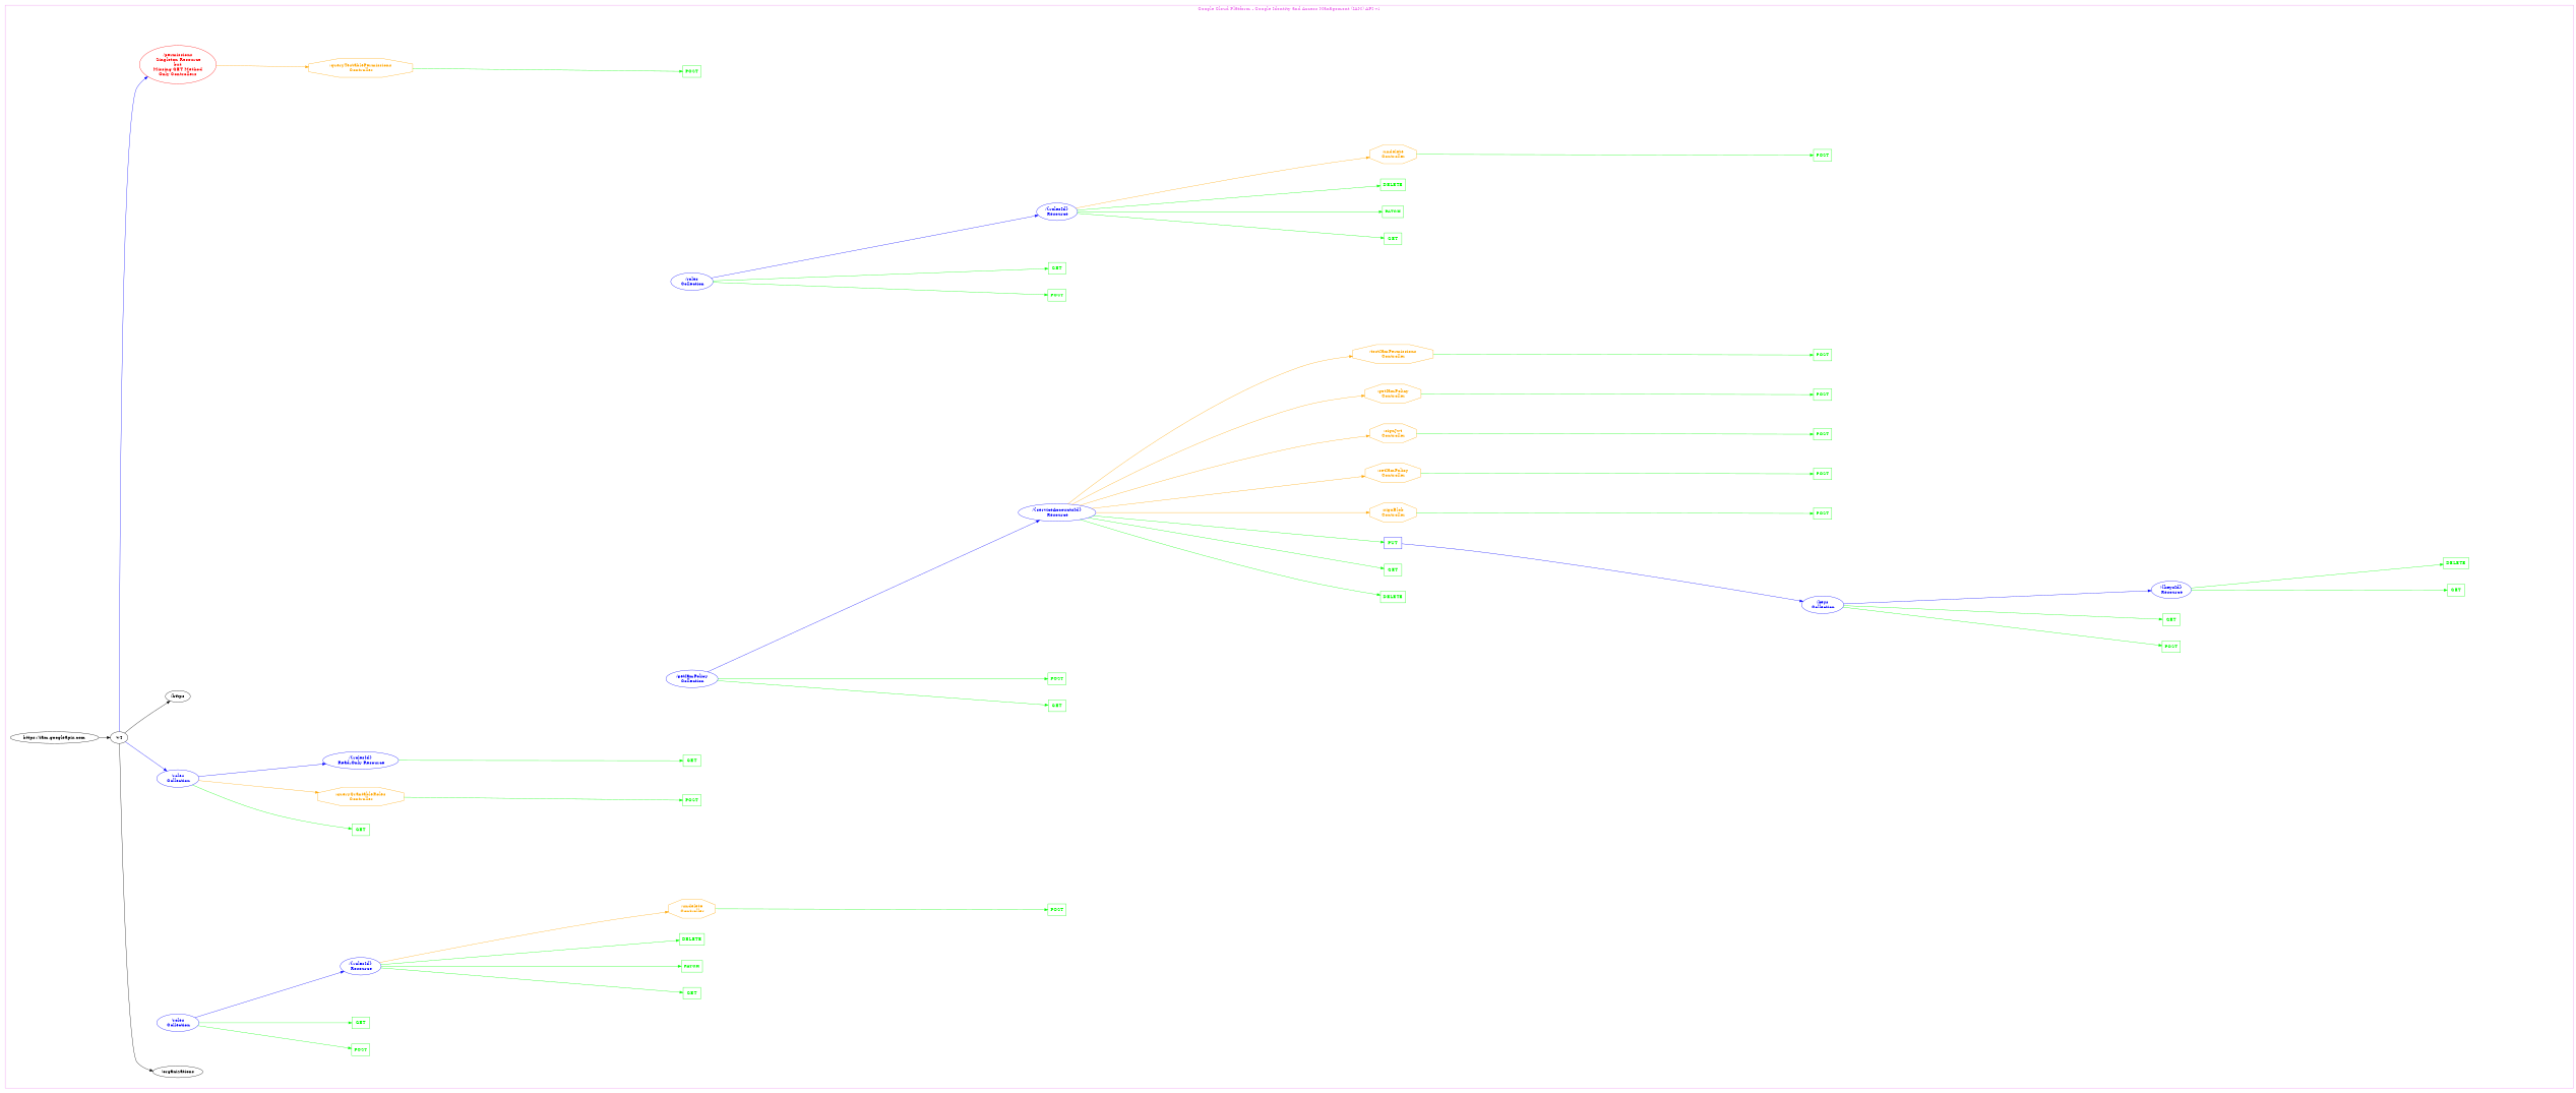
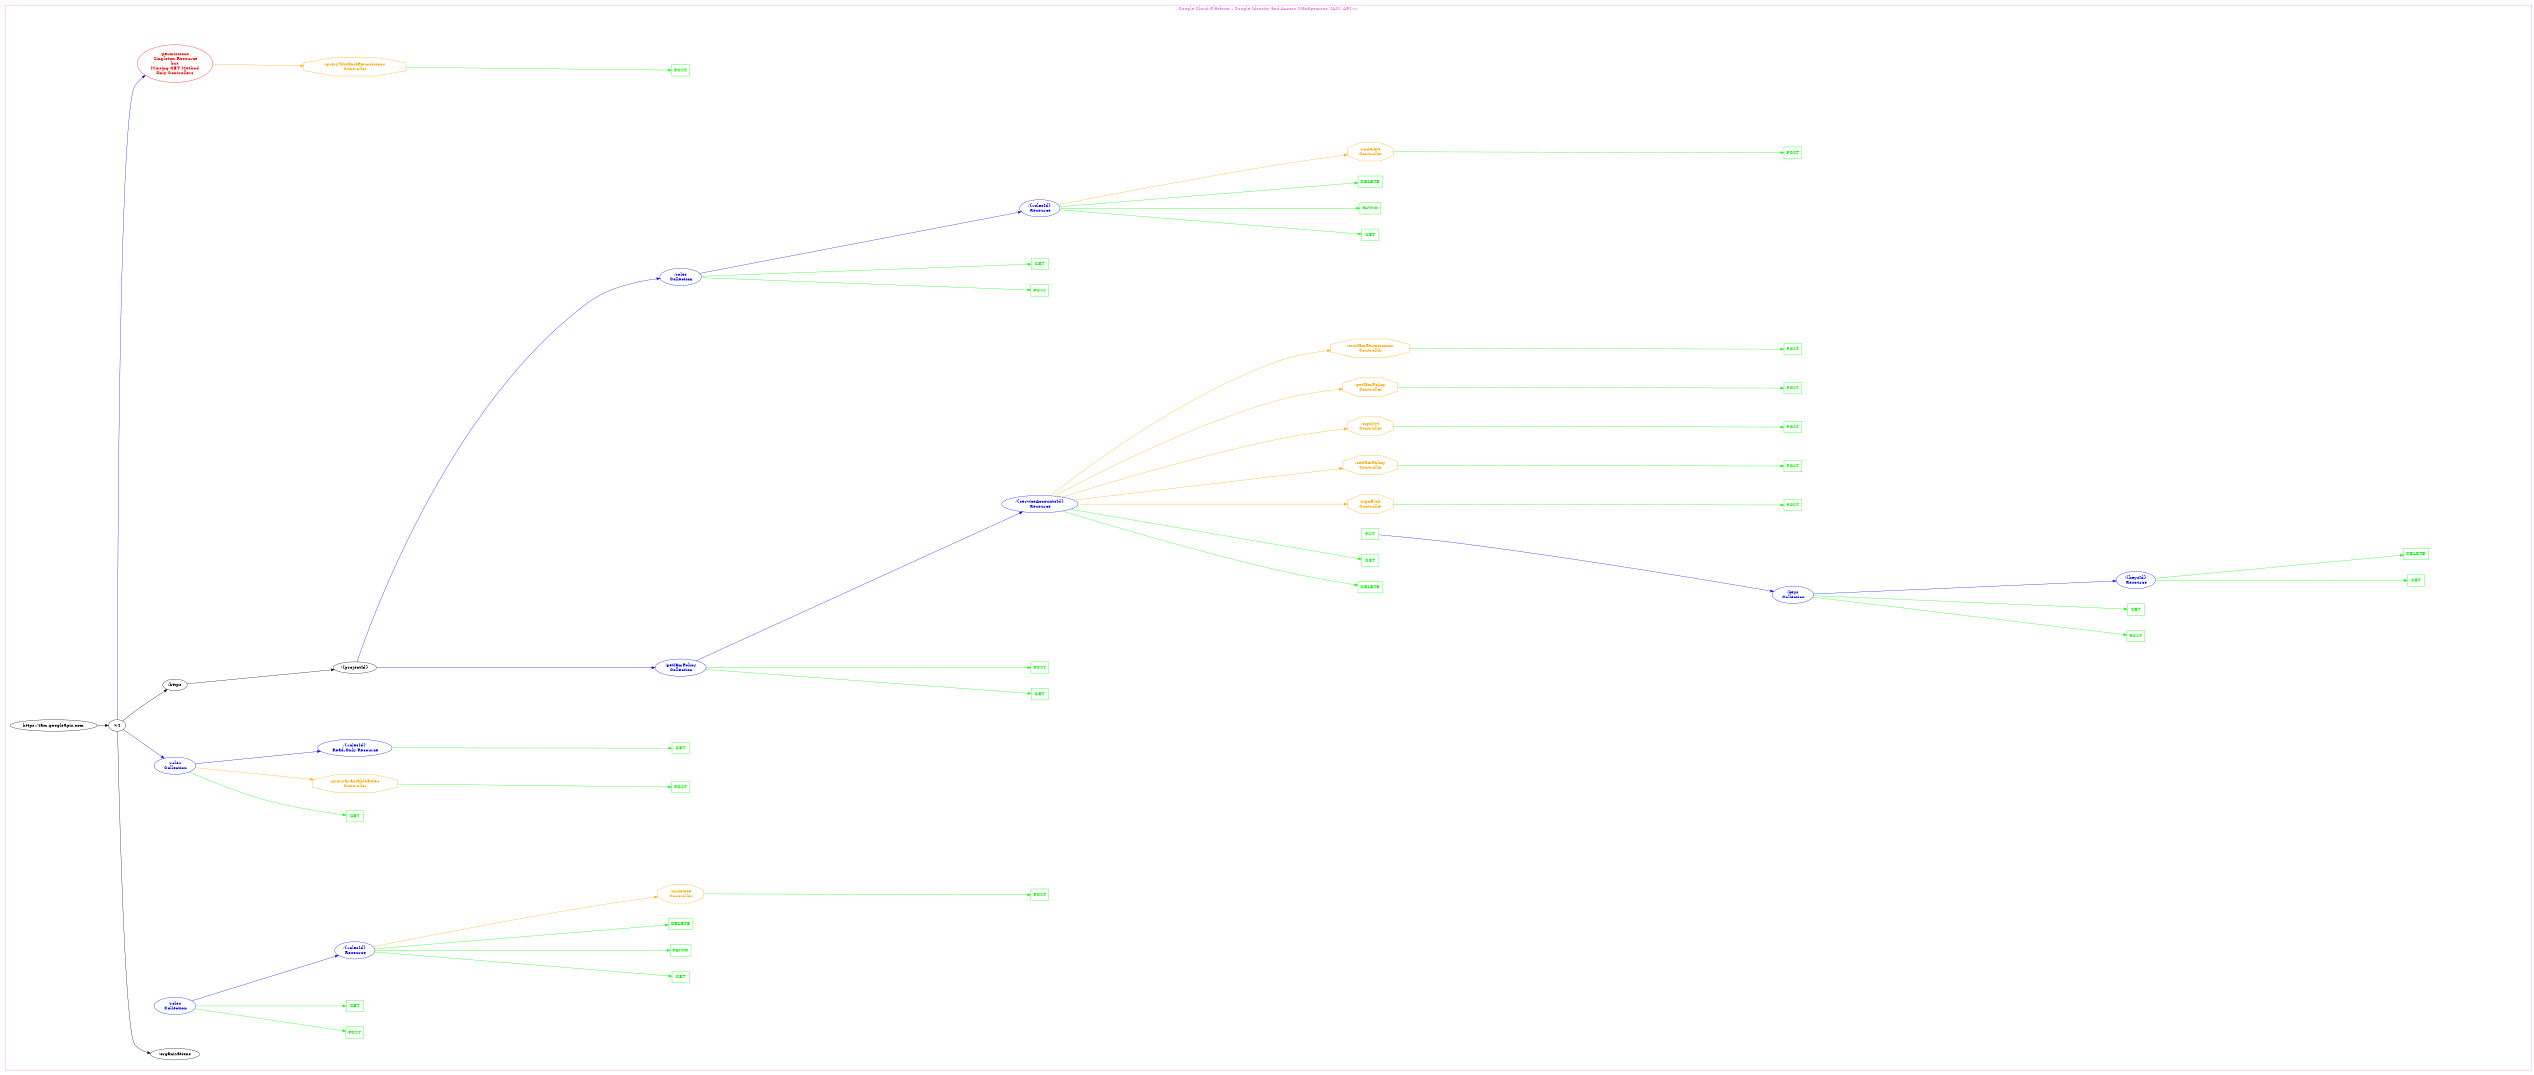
  digraph {
    rankdir=LR
    node [color=green fontcolor=green shape=box]
    edge [color=green fontcolor=green]
    n1 [label=POST]
    n2 [label=GET]
    n3 [label=GET]
    n4 [label=PATCH]
    n5 [label=DELETE]
    n6 [label=POST]
    n7 [color=orange fontcolor=orange label=":undelete\n Controller" shape=octagon]
    n8 [color=blue fontcolor=blue label="/{rolesId}\n Resource" shape=ellipse]
    n9 [color=blue fontcolor=blue label="/roles\n Collection" shape=ellipse]
    n10 [color=black fontcolor=black label="/organizations" shape=ellipse]
    n11 [label=GET]
    n12 [label=POST]
    n13 [color=orange fontcolor=orange label=":queryGrantableRoles\n Controller" shape=octagon]
    n14 [label=GET]
    n15 [color=blue fontcolor=blue label="/{rolesId}\n Read-Only Resource" shape=ellipse]
    n16 [color=blue fontcolor=blue label="/roles\n Collection" shape=ellipse]
    n17 [label=GET]
    n18 [label=POST]
    n19 [label=DELETE]
    n20 [label=GET]
-   n21 [color=blue label=PUT]
+   n21 [label=PUT]
    n22 [label=POST]
    n23 [color=orange fontcolor=orange label=":signBlob\n Controller" shape=octagon]
    n24 [label=POST]
    n25 [color=orange fontcolor=orange label=":setIamPolicy\n Controller" shape=octagon]
    n26 [label=POST]
    n27 [color=orange fontcolor=orange label=":signJwt\n Controller" shape=octagon]
    n28 [label=POST]
    n29 [color=orange fontcolor=orange label=":getIamPolicy\n Controller" shape=octagon]
    n30 [label=POST]
    n31 [color=orange fontcolor=orange label=":testIamPermissions\n Controller" shape=octagon]
    n32 [label=POST]
    n33 [label=GET]
    n34 [label=GET]
    n35 [label=DELETE]
    n36 [color=blue fontcolor=blue label="/{keysId}\n Resource" shape=ellipse]
    n37 [color=blue fontcolor=blue label="/keys\n Collection" shape=ellipse]
    n38 [color=blue fontcolor=blue label="/{serviceAccountsId}\n Resource" shape=ellipse]
    n39 [color=blue fontcolor=blue label="/getIamPolicy\n Collection" shape=ellipse]
    n40 [label=POST]
    n41 [label=GET]
    n42 [label=GET]
    n43 [label=PATCH]
    n44 [label=DELETE]
    n45 [label=POST]
    n46 [color=orange fontcolor=orange label=":undelete\n Controller" shape=octagon]
    n47 [color=blue fontcolor=blue label="/{rolesId}\n Resource" shape=ellipse]
    n48 [color=blue fontcolor=blue label="/roles\n Collection" shape=ellipse]
+   n49 [color=black fontcolor=black label="/{projectId}" shape=ellipse]
    n50 [color=black fontcolor=black label="/https" shape=ellipse]
    n51 [label=POST]
    n52 [color=orange fontcolor=orange label=":queryTestablePermissions\n Controller" shape=octagon]
    n53 [color=red fontcolor=red label="/permissions\n Singleton Resource\nbut\nMissing GET Method\nOnly Controllers" shape=ellipse]
    n54 [color=black fontcolor=black label="/v4" shape=ellipse]
    n55 [color=black fontcolor=black label="https://iam.googleapis.com" shape=ellipse]
    subgraph cluster_1 {
      color=violet
      fontcolor=violet
      label="Google Cloud Platform - Google Identity and Access Management (IAM) API v1"
      subgraph cluster_2 {
        color=white
        fontcolor=white
        label="Google Cloud Platform - Google Identity and Access Management (IAM) API v1"
        n55
        subgraph cluster_3 {
          color=white
          fontcolor=white
          label="Google Cloud Platform - Google Identity and Access Management (IAM) API v1"
          n54
          subgraph cluster_4 {
            color=white
            fontcolor=white
            label="Google Cloud Platform - Google Identity and Access Management (IAM) API v1"
            n10
            subgraph cluster_5 {
              color=white
              fontcolor=white
              label="Google Cloud Platform - Google Identity and Access Management (IAM) API v1"
              subgraph cluster_6 {
                color=white
                fontcolor=white
                label="Google Cloud Platform - Google Identity and Access Management (IAM) API v1"
                n9
                subgraph cluster_7 {
                  color=white
                  fontcolor=white
                  label="Google Cloud Platform - Google Identity and Access Management (IAM) API v1"
                  n1
                }
                subgraph cluster_8 {
                  color=white
                  fontcolor=white
                  label="Google Cloud Platform - Google Identity and Access Management (IAM) API v1"
                  n2
                }
                subgraph cluster_9 {
                  color=white
                  fontcolor=white
                  label="Google Cloud Platform - Google Identity and Access Management (IAM) API v1"
                  n8
                  subgraph cluster_10 {
                    color=white
                    fontcolor=white
                    label="Google Cloud Platform - Google Identity and Access Management (IAM) API v1"
                    n3
                  }
                  subgraph cluster_11 {
                    color=white
                    fontcolor=white
                    label="Google Cloud Platform - Google Identity and Access Management (IAM) API v1"
                    n4
                  }
                  subgraph cluster_12 {
                    color=white
                    fontcolor=white
                    label="Google Cloud Platform - Google Identity and Access Management (IAM) API v1"
                    n5
                  }
                  subgraph cluster_13 {
                    color=white
                    fontcolor=white
                    label="Google Cloud Platform - Google Identity and Access Management (IAM) API v1"
                    n7
                    subgraph cluster_14 {
                      color=white
                      fontcolor=white
                      label="Google Cloud Platform - Google Identity and Access Management (IAM) API v1"
                      n6
                    }
                  }
                }
              }
            }
          }
          subgraph cluster_15 {
            color=white
            fontcolor=white
            label="Google Cloud Platform - Google Identity and Access Management (IAM) API v1"
            n16
            subgraph cluster_16 {
              color=white
              fontcolor=white
              label="Google Cloud Platform - Google Identity and Access Management (IAM) API v1"
              n11
            }
            subgraph cluster_17 {
              color=white
              fontcolor=white
              label="Google Cloud Platform - Google Identity and Access Management (IAM) API v1"
              n13
              subgraph cluster_18 {
                color=white
                fontcolor=white
                label="Google Cloud Platform - Google Identity and Access Management (IAM) API v1"
                n12
              }
            }
            subgraph cluster_19 {
              color=white
              fontcolor=white
              label="Google Cloud Platform - Google Identity and Access Management (IAM) API v1"
              n15
              subgraph cluster_20 {
                color=white
                fontcolor=white
                label="Google Cloud Platform - Google Identity and Access Management (IAM) API v1"
                n14
              }
            }
          }
          subgraph cluster_21 {
            color=white
            fontcolor=white
            label="Google Cloud Platform - Google Identity and Access Management (IAM) API v1"
            n50
            subgraph cluster_22 {
              color=white
              fontcolor=white
              label="Google Cloud Platform - Google Identity and Access Management (IAM) API v1"
+             n49
              subgraph cluster_23 {
                color=white
                fontcolor=white
                label="Google Cloud Platform - Google Identity and Access Management (IAM) API v1"
                n39
                subgraph cluster_24 {
                  color=white
                  fontcolor=white
                  label="Google Cloud Platform - Google Identity and Access Management (IAM) API v1"
                  n17
                }
                subgraph cluster_25 {
                  color=white
                  fontcolor=white
                  label="Google Cloud Platform - Google Identity and Access Management (IAM) API v1"
                  n18
                }
                subgraph cluster_26 {
                  color=white
                  fontcolor=white
                  label="Google Cloud Platform - Google Identity and Access Management (IAM) API v1"
                  n38
                  subgraph cluster_27 {
                    color=white
                    fontcolor=white
                    label="Google Cloud Platform - Google Identity and Access Management (IAM) API v1"
                    n19
                  }
                  subgraph cluster_28 {
                    color=white
                    fontcolor=white
                    label="Google Cloud Platform - Google Identity and Access Management (IAM) API v1"
                    n20
                  }
                  subgraph cluster_29 {
                    color=white
                    fontcolor=white
                    label="Google Cloud Platform - Google Identity and Access Management (IAM) API v1"
                    n21
                  }
                  subgraph cluster_30 {
                    color=white
                    fontcolor=white
                    label="Google Cloud Platform - Google Identity and Access Management (IAM) API v1"
                    n23
                    subgraph cluster_31 {
                      color=white
                      fontcolor=white
                      label="Google Cloud Platform - Google Identity and Access Management (IAM) API v1"
                      n22
                    }
                  }
                  subgraph cluster_32 {
                    color=white
                    fontcolor=white
                    label="Google Cloud Platform - Google Identity and Access Management (IAM) API v1"
                    n25
                    subgraph cluster_33 {
                      color=white
                      fontcolor=white
                      label="Google Cloud Platform - Google Identity and Access Management (IAM) API v1"
                      n24
                    }
                  }
                  subgraph cluster_34 {
                    color=white
                    fontcolor=white
                    label="Google Cloud Platform - Google Identity and Access Management (IAM) API v1"
                    n27
                    subgraph cluster_35 {
                      color=white
                      fontcolor=white
                      label="Google Cloud Platform - Google Identity and Access Management (IAM) API v1"
                      n26
                    }
                  }
                  subgraph cluster_36 {
                    color=white
                    fontcolor=white
                    label="Google Cloud Platform - Google Identity and Access Management (IAM) API v1"
                    n29
                    subgraph cluster_37 {
                      color=white
                      fontcolor=white
                      label="Google Cloud Platform - Google Identity and Access Management (IAM) API v1"
                      n28
                    }
                  }
                  subgraph cluster_38 {
                    color=white
                    fontcolor=white
                    label="Google Cloud Platform - Google Identity and Access Management (IAM) API v1"
                    n31
                    subgraph cluster_39 {
                      color=white
                      fontcolor=white
                      label="Google Cloud Platform - Google Identity and Access Management (IAM) API v1"
                      n30
                    }
                  }
                  subgraph cluster_40 {
                    color=white
                    fontcolor=white
                    label="Google Cloud Platform - Google Identity and Access Management (IAM) API v1"
                    n37
                    subgraph cluster_41 {
                      color=white
                      fontcolor=white
                      label="Google Cloud Platform - Google Identity and Access Management (IAM) API v1"
                      n32
                    }
                    subgraph cluster_42 {
                      color=white
                      fontcolor=white
                      label="Google Cloud Platform - Google Identity and Access Management (IAM) API v1"
                      n33
                    }
                    subgraph cluster_43 {
                      color=white
                      fontcolor=white
                      label="Google Cloud Platform - Google Identity and Access Management (IAM) API v1"
                      n36
                      subgraph cluster_44 {
                        color=white
                        fontcolor=white
                        label="Google Cloud Platform - Google Identity and Access Management (IAM) API v1"
                        n34
                      }
                      subgraph cluster_45 {
                        color=white
                        fontcolor=white
                        label="Google Cloud Platform - Google Identity and Access Management (IAM) API v1"
                        n35
                      }
                    }
                  }
                }
              }
              subgraph cluster_46 {
                color=white
                fontcolor=white
                label="Google Cloud Platform - Google Identity and Access Management (IAM) API v1"
                n48
                subgraph cluster_47 {
                  color=white
                  fontcolor=white
                  label="Google Cloud Platform - Google Identity and Access Management (IAM) API v1"
                  n40
                }
                subgraph cluster_48 {
                  color=white
                  fontcolor=white
                  label="Google Cloud Platform - Google Identity and Access Management (IAM) API v1"
                  n41
                }
                subgraph cluster_49 {
                  color=white
                  fontcolor=white
                  label="Google Cloud Platform - Google Identity and Access Management (IAM) API v1"
                  n47
                  subgraph cluster_50 {
                    color=white
                    fontcolor=white
                    label="Google Cloud Platform - Google Identity and Access Management (IAM) API v1"
                    n42
                  }
                  subgraph cluster_51 {
                    color=white
                    fontcolor=white
                    label="Google Cloud Platform - Google Identity and Access Management (IAM) API v1"
                    n43
                  }
                  subgraph cluster_52 {
                    color=white
                    fontcolor=white
                    label="Google Cloud Platform - Google Identity and Access Management (IAM) API v1"
                    n44
                  }
                  subgraph cluster_53 {
                    color=white
                    fontcolor=white
                    label="Google Cloud Platform - Google Identity and Access Management (IAM) API v1"
                    n46
                    subgraph cluster_54 {
                      color=white
                      fontcolor=white
                      label="Google Cloud Platform - Google Identity and Access Management (IAM) API v1"
                      n45
                    }
                  }
                }
              }
            }
          }
          subgraph cluster_55 {
            color=white
            fontcolor=white
            label="Google Cloud Platform - Google Identity and Access Management (IAM) API v1"
            n53
            subgraph cluster_56 {
              color=white
              fontcolor=white
              label="Google Cloud Platform - Google Identity and Access Management (IAM) API v1"
              n52
              subgraph cluster_57 {
                color=white
                fontcolor=white
                label="Google Cloud Platform - Google Identity and Access Management (IAM) API v1"
                n51
              }
            }
          }
        }
      }
    }
    n7 -> n6
    n8 -> n3
    n8 -> n4
    n8 -> n5
    n8 -> n7 [color=orange fontcolor=orange]
    n9 -> n1
    n9 -> n2
    n9 -> n8 [color=blue fontcolor=blue]
    n13 -> n12
    n15 -> n14
    n16 -> n11
    n16 -> n13 [color=orange fontcolor=orange]
    n16 -> n15 [color=blue fontcolor=blue]
    n21 -> n37 [color=blue fontcolor=blue]
    n23 -> n22
    n25 -> n24
    n27 -> n26
    n29 -> n28
    n31 -> n30
    n36 -> n34
    n36 -> n35
    n37 -> n32
    n37 -> n33
    n37 -> n36 [color=blue fontcolor=blue]
    n38 -> n19
    n38 -> n20
-   n38 -> n21
    n38 -> n23 [color=orange fontcolor=orange]
    n38 -> n25 [color=orange fontcolor=orange]
    n38 -> n27 [color=orange fontcolor=orange]
    n38 -> n29 [color=orange fontcolor=orange]
    n38 -> n31 [color=orange fontcolor=orange]
    n39 -> n17
    n39 -> n18
    n39 -> n38 [color=blue fontcolor=blue]
    n46 -> n45
    n47 -> n42
    n47 -> n43
    n47 -> n44
    n47 -> n46 [color=orange fontcolor=orange]
    n48 -> n40
    n48 -> n41
    n48 -> n47 [color=blue fontcolor=blue]
+   n49 -> n39 [color=blue fontcolor=blue]
+   n49 -> n48 [color=blue fontcolor=blue]
+   n50 -> n49 [color=black fontcolor=black]
    n52 -> n51
    n53 -> n52 [color=orange fontcolor=orange]
    n54 -> n10 [color=black fontcolor=black]
    n54 -> n16 [color=blue fontcolor=blue]
    n54 -> n50 [color=black fontcolor=black]
    n54 -> n53 [color=blue fontcolor=blue]
    n55 -> n54 [color=black fontcolor=black]
  }
